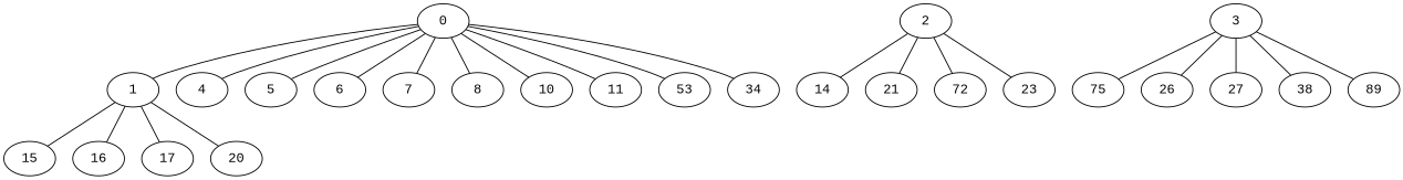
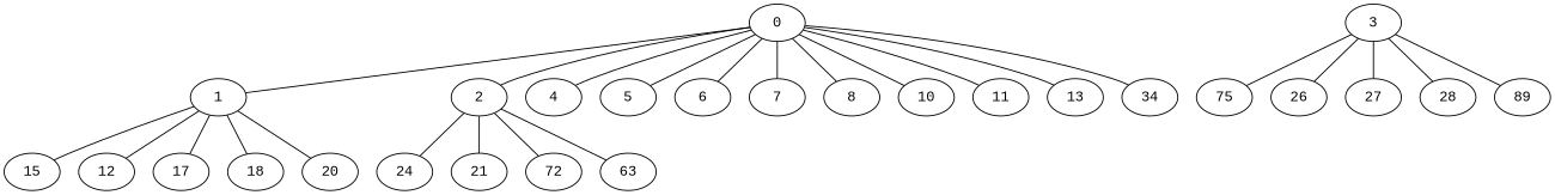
  graph {
    fontname="Liberation Mono"
    node [fontname="Liberation Mono"]
    edge [fontname="Liberation Mono"]
    0
    1
    2
    4
    5
    6
    7
    8
    10
    11
-   13 [label=53]
+   13
    n12 [label=34]
    15
-   16
+   16 [label=12]
    17
+   18
    20
-   24 [label=14]
+   24
    21
    n20 [label=72]
-   23
+   23 [label=63]
    n22 [label=75]
    3
    26
    27
-   28 [label=38]
+   28
    n27 [label=89]
    0 -- 1
+   0 -- 2
    0 -- 4
    0 -- 5
    0 -- 6
    0 -- 7
    0 -- 8
    0 -- 10
    0 -- 11
    0 -- 13
    0 -- n12
    1 -- 15
    1 -- 16
    1 -- 17
+   1 -- 18
    1 -- 20
    2 -- 24
    2 -- 21
    2 -- n20
    2 -- 23
    3 -- n22
    3 -- 26
    3 -- 27
    3 -- 28
    3 -- n27
  }
